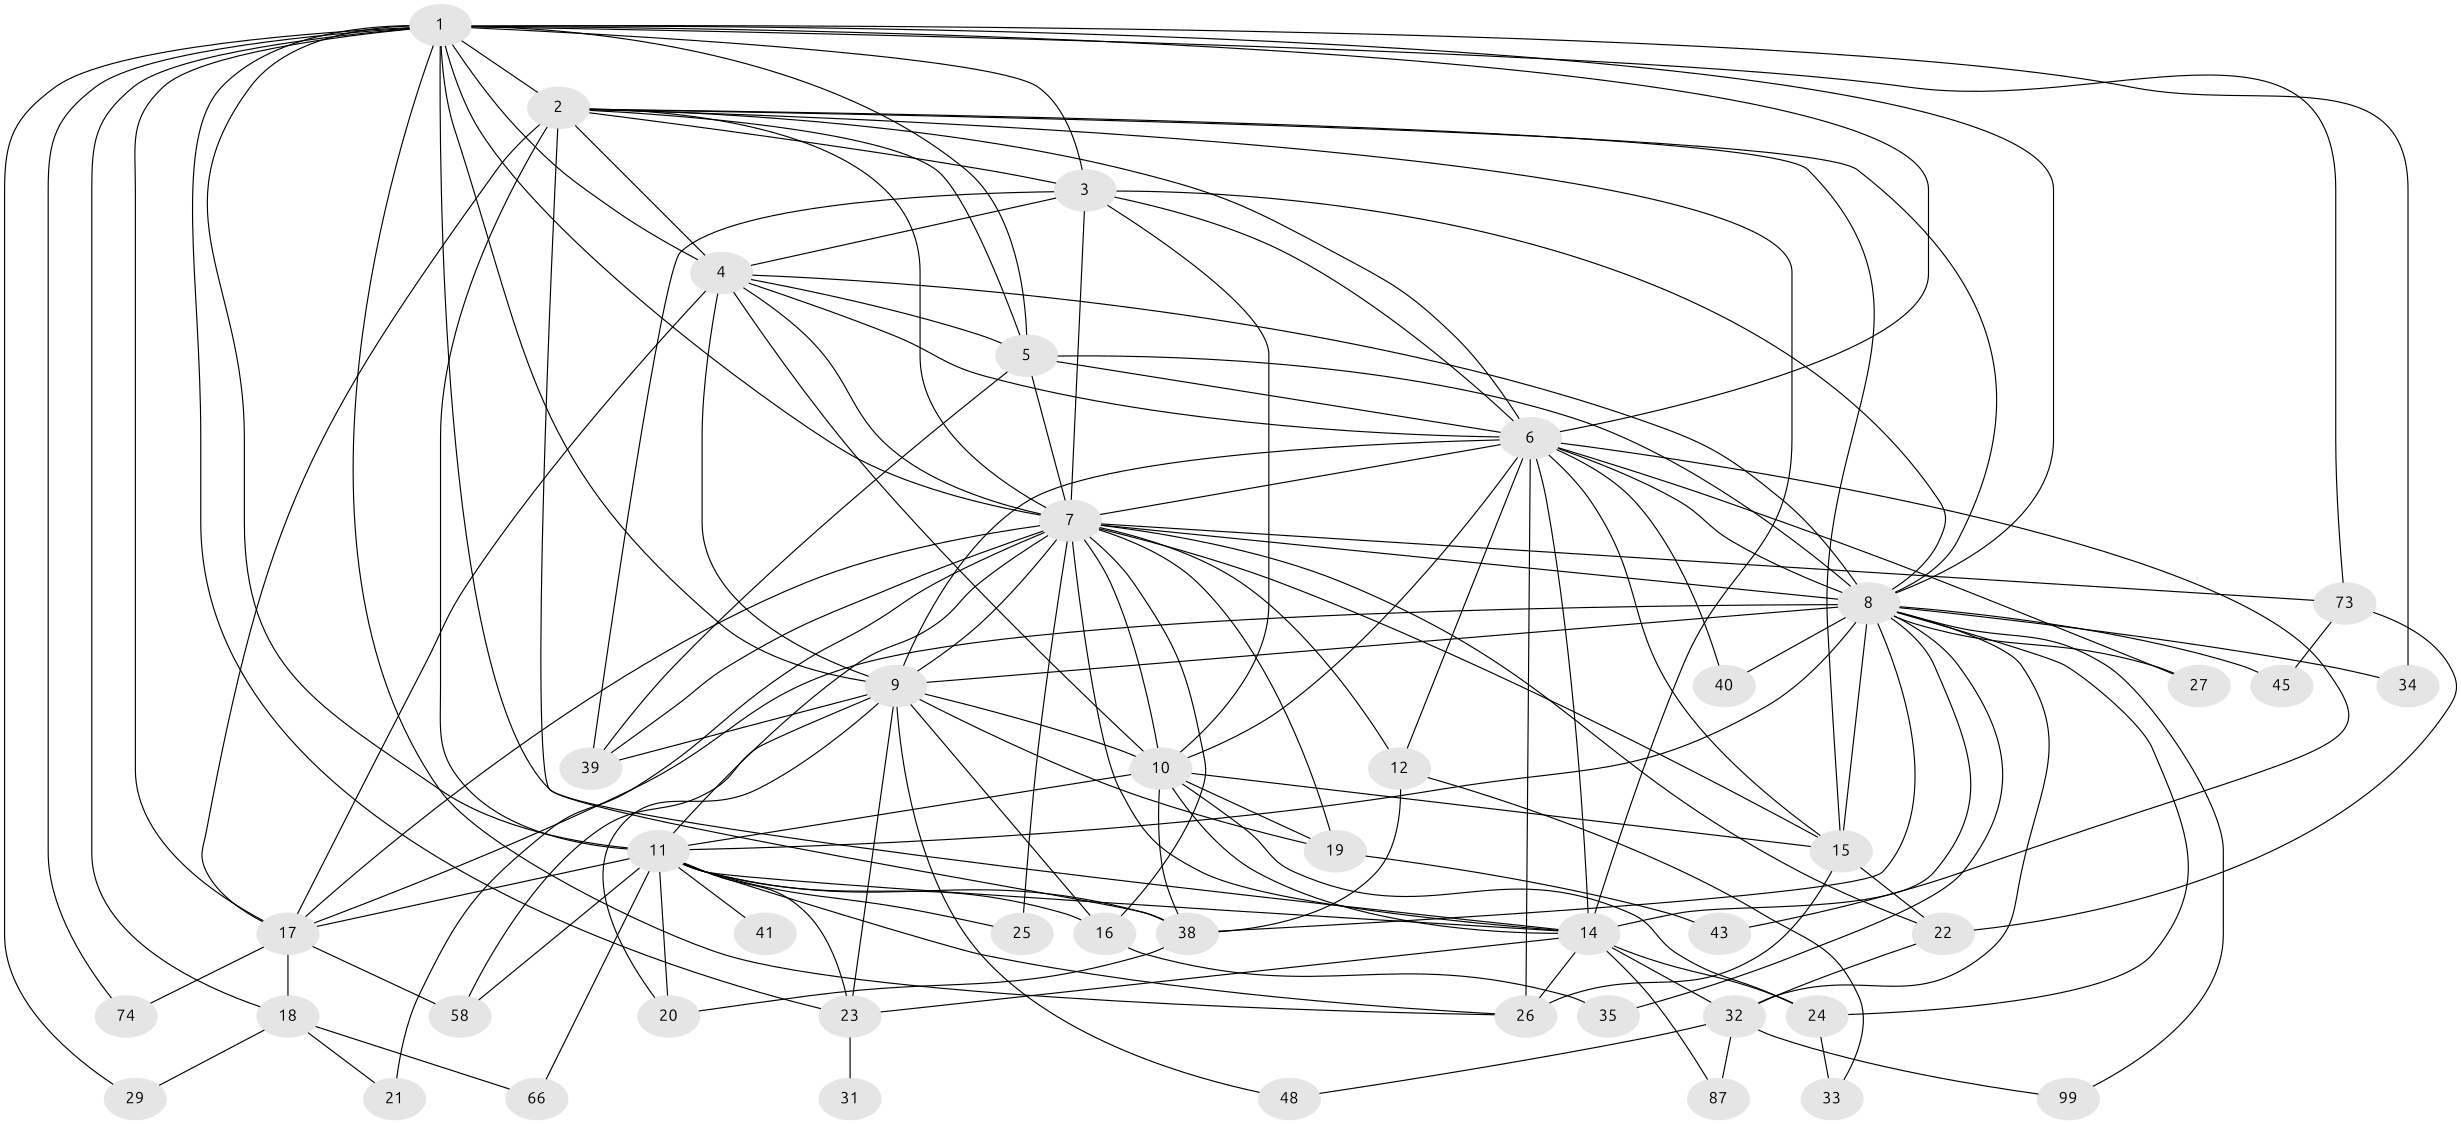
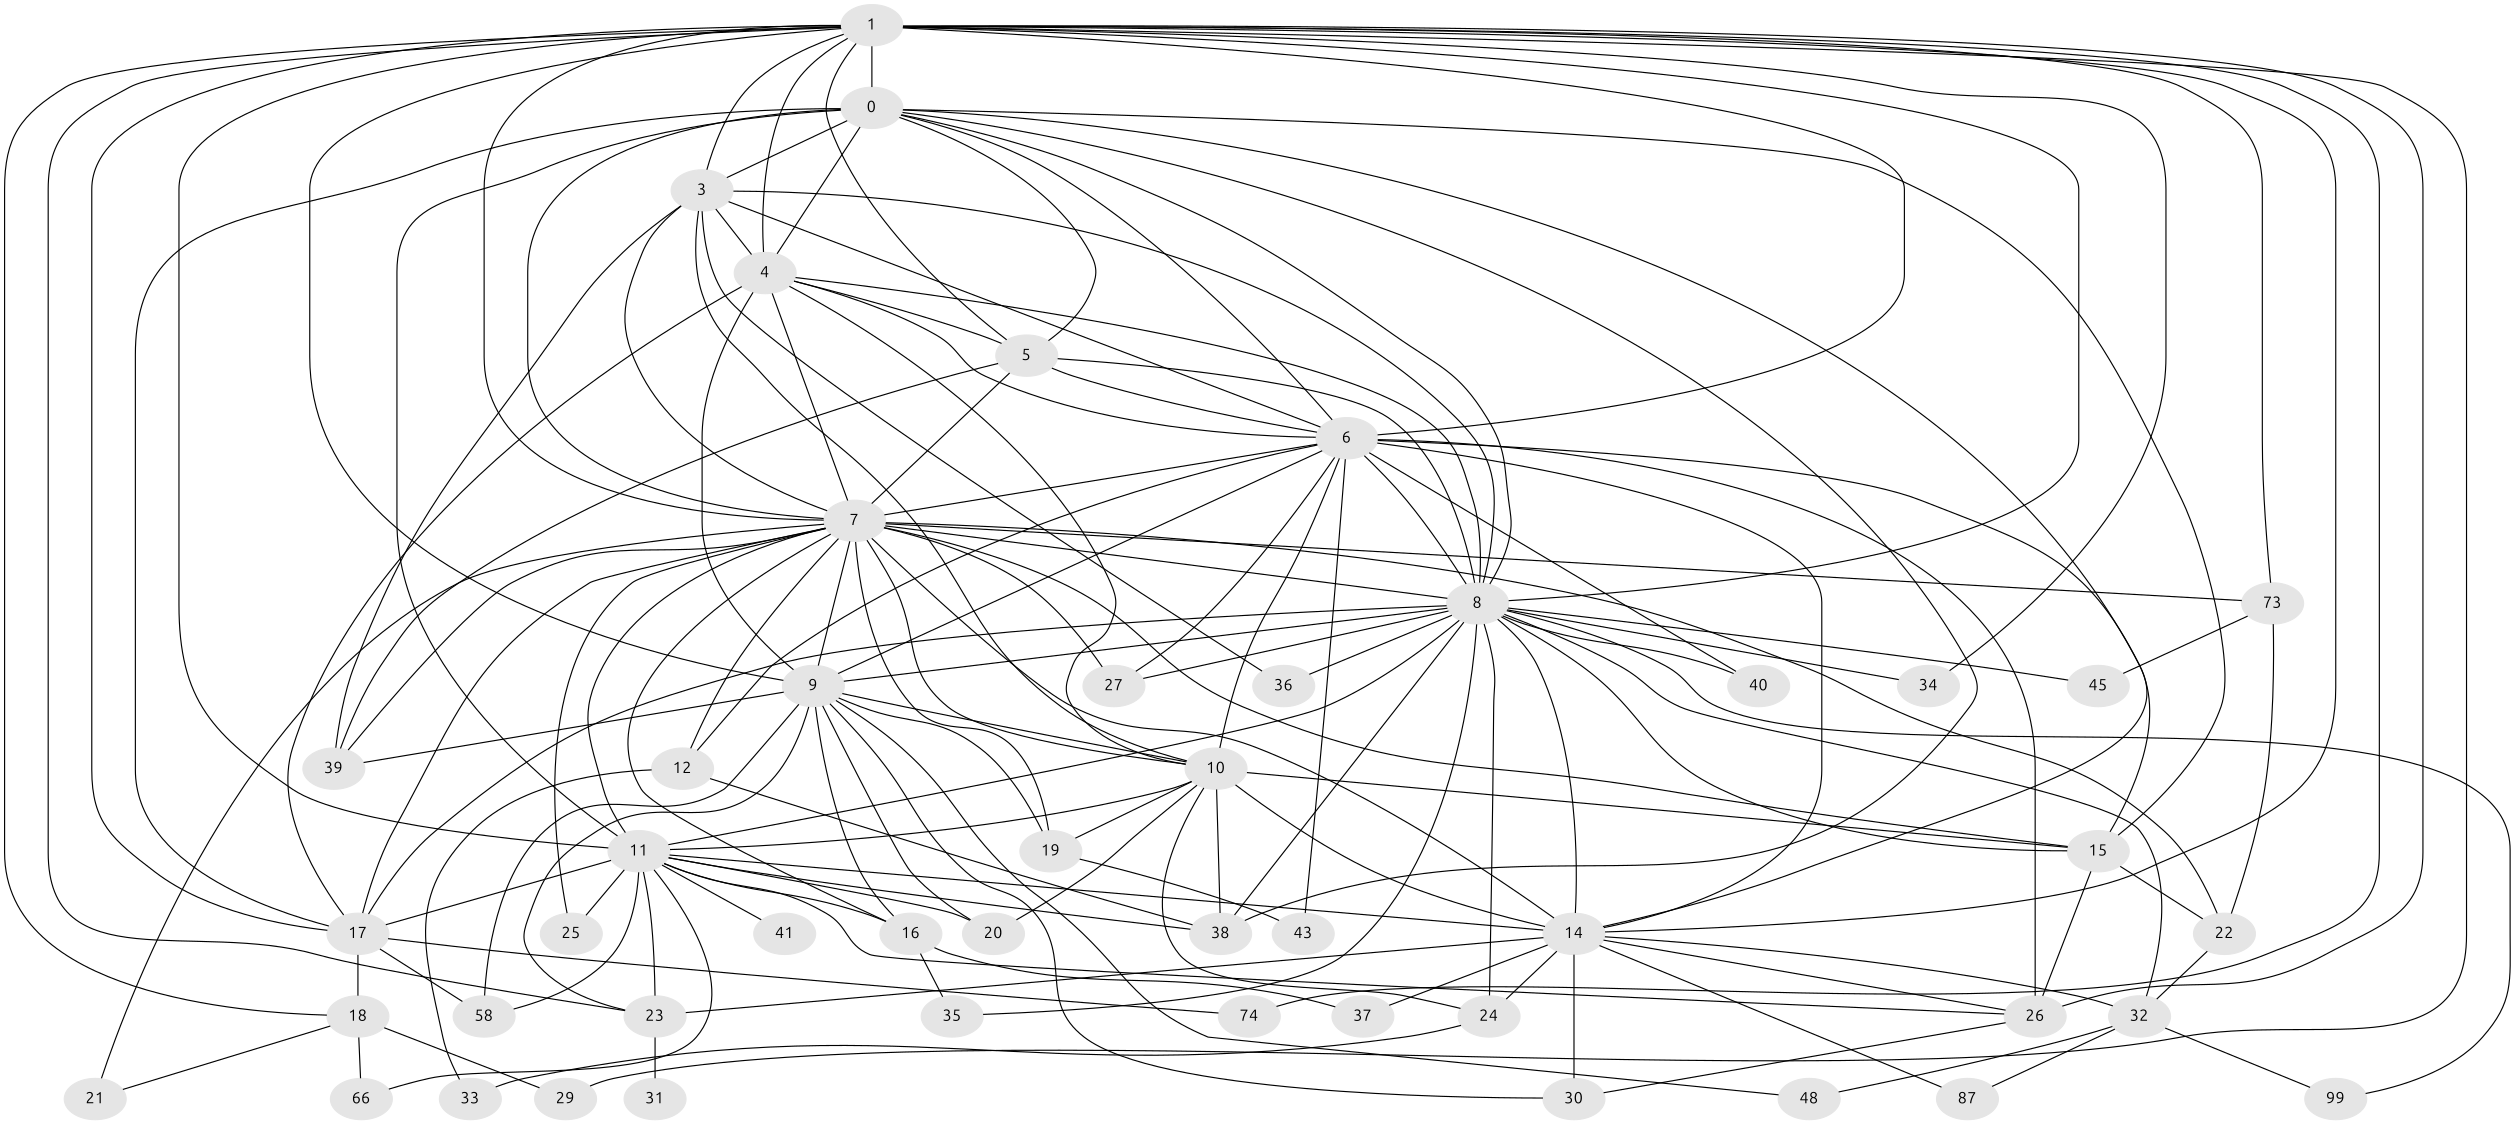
  graph {
    fontname=Ubuntu
    node [color=gray90 fontname=Ubuntu style=filled]
    edge [fontname=Ubuntu weight=1.0]
    1
-   2
+   2 [label=0]
    3
    4
    5
    6
    7
    8
    9
    11
    n11 [label=73]
    14
    17
    18
    23
    26
    29
    34
    n19 [label=74]
    15
    38
    10
+   36
    39
    12
    27
    40
    43
    16
    19
    21
    22
    25
    24
    32
    35
    45
    n38 [label=99]
    20
    n40 [label=58]
+   30
    48
    41
    n44 [label=66]
+   37
    n46 [label=87]
    31
    33
    1 -- 2
    1 -- 3
    1 -- 4
    1 -- 5
    1 -- 6 [weight=3.0]
    1 -- 7 [weight=2.0]
    1 -- 8
    1 -- 9
    1 -- 11
    1 -- n11
    1 -- 14
    1 -- 17
    1 -- 18
    1 -- 23
    1 -- 26
    1 -- 29
    1 -- 34
    1 -- n19
    2 -- 3 [weight=2.0]
    2 -- 4
    2 -- 5 [weight=2.0]
    2 -- 6 [weight=2.0]
    2 -- 7 [weight=2.0]
    2 -- 8
    2 -- 11 [weight=11.0]
    2 -- 14
    2 -- 17
    2 -- 15
    2 -- 38
    3 -- 4
    3 -- 6 [weight=2.0]
    3 -- 7 [weight=2.0]
    3 -- 8
    3 -- 10
+   3 -- 36
    3 -- 39 [weight=2.0]
    4 -- 5 [weight=2.0]
    4 -- 6 [weight=2.0]
    4 -- 7 [weight=2.0]
    4 -- 8
    4 -- 9 [weight=13.0]
    4 -- 17
    4 -- 10
    5 -- 6 [weight=2.0]
    5 -- 7 [weight=3.0]
    5 -- 8 [weight=2.0]
    5 -- 39 [weight=4.0]
    6 -- 7 [weight=4.0]
    6 -- 8 [weight=2.0]
    6 -- 9 [weight=2.0]
    6 -- 14
    6 -- 26 [weight=7.0]
    6 -- 15
    6 -- 10
    6 -- 12
    6 -- 27
    6 -- 40
    6 -- 43
    7 -- 8 [weight=2.0]
    7 -- 9 [weight=4.0]
    7 -- 11
    7 -- n11
    7 -- 14
    7 -- 17
    7 -- 15
    7 -- 10 [weight=2.0]
    7 -- 39
    7 -- 12
+   7 -- 27
    7 -- 16
    7 -- 19 [weight=2.0]
    7 -- 21
    7 -- 22
    7 -- 25
    8 -- 9
    8 -- 11 [weight=2.0]
    8 -- 14 [weight=3.0]
    8 -- 17
    8 -- 34
    8 -- 15
    8 -- 38
+   8 -- 36 [weight=2.0]
    8 -- 27
    8 -- 40
    8 -- 24
    8 -- 32
    8 -- 35
    8 -- 45
    8 -- n38
    9 -- 23
    9 -- 10
    9 -- 39
    9 -- 16
    9 -- 19
    9 -- 20 [weight=2.0]
    9 -- n40
+   9 -- 30
    9 -- 48
    11 -- 14 [weight=2.0]
    11 -- 17
    11 -- 23
    11 -- 26 [weight=3.0]
    11 -- 38
    11 -- 16
    11 -- 25
    11 -- 20 [weight=2.0]
    11 -- n40
    11 -- 41
    11 -- n44
    n11 -- 22
    n11 -- 45
    14 -- 23
    14 -- 26 [weight=2.0]
    14 -- 24
    14 -- 32
+   14 -- 30 [weight=2.0]
+   14 -- 37
    14 -- n46
    17 -- 18
    17 -- n19
    17 -- n40
    18 -- 29
    18 -- 21
    18 -- n44
    23 -- 31
+   26 -- 30
    15 -- 26
    15 -- 22
    10 -- 11
    10 -- 14
    10 -- 15
    10 -- 38
    10 -- 19
    10 -- 24
-   38 -- 20
+   10 -- 20
    12 -- 38
    12 -- 33
    16 -- 35
+   16 -- 37
    19 -- 43
    22 -- 32
    24 -- 33
    32 -- n38
    32 -- 48
    32 -- n46
  }
